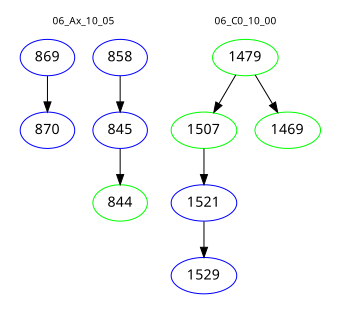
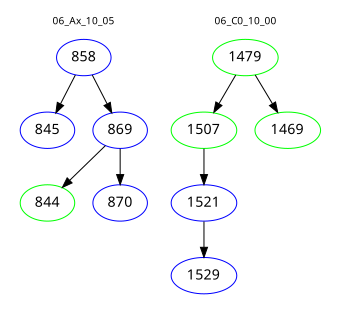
  digraph {
    fontname="Noto Sans"
    node [color=blue fontname="Noto Sans"]
    edge [color=black fontname="Noto Sans"]
    n1 [label=858]
    n2 [label=845]
    n3 [label=869]
    n4 [color=green label=844]
    n5 [label=870]
    n6 [color=green label=1507]
    n7 [color=green label=1479]
    n8 [label=1521]
    n9 [color=green label=1469]
    n10 [label=1529]
    subgraph cluster_1 {
      color=white
      fontsize=10
      label="06_Ax_10_05"
      n1
      n2
      n3
      n4
      n5
    }
    subgraph cluster_2 {
      color=white
      fontsize=10
      label="06_C0_10_00"
      n6
      n7
      n8
      n9
      n10
    }
    n1 -> n2
-   n2 -> n4
+   n1 -> n3
+   n3 -> n4
    n3 -> n5
    n6 -> n8
    n7 -> n6
    n7 -> n9
    n8 -> n10
  }
